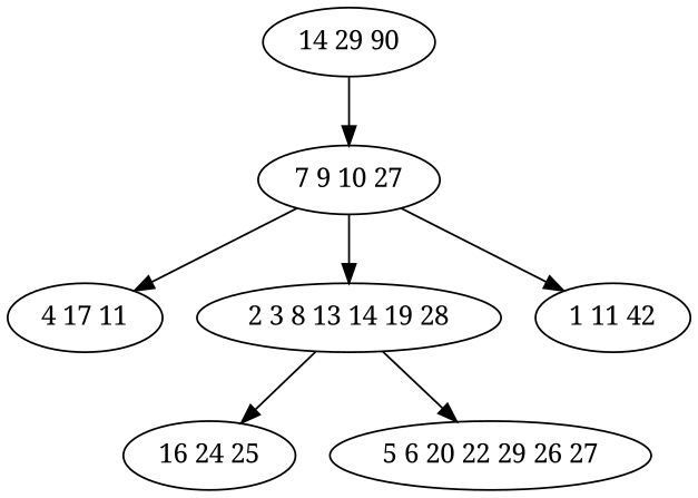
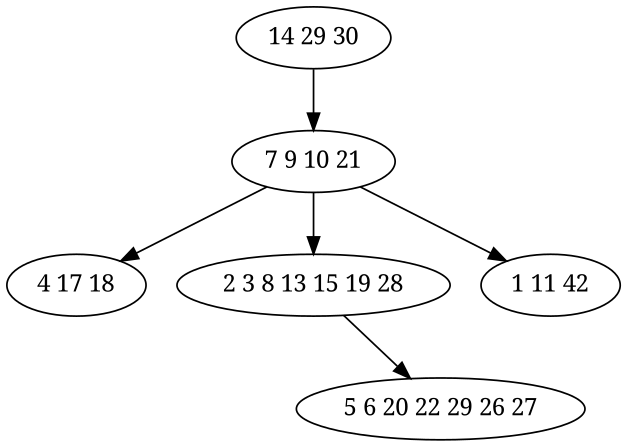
  digraph {
    fontname="Noto Serif"
    node [fontname="Noto Serif"]
    edge [fontname="Noto Serif"]
-   n1 [label="7 9 10 27"]
-   n2 [label="4 17 11"]
-   n3 [label="2 3 8 13 14 19 28"]
+   n1 [label="7 9 10 21"]
+   n2 [label="4 17 18"]
+   n3 [label="2 3 8 13 15 19 28"]
    n4 [label="1 11 42"]
-   n5 [label="16 24 25"]
    n6 [label="5 6 20 22 29 26 27"]
-   n7 [label="14 29 90"]
+   n7 [label="14 29 30"]
    n1 -> n2
    n1 -> n3
    n1 -> n4
-   n3 -> n5
    n3 -> n6
    n7 -> n1
  }
